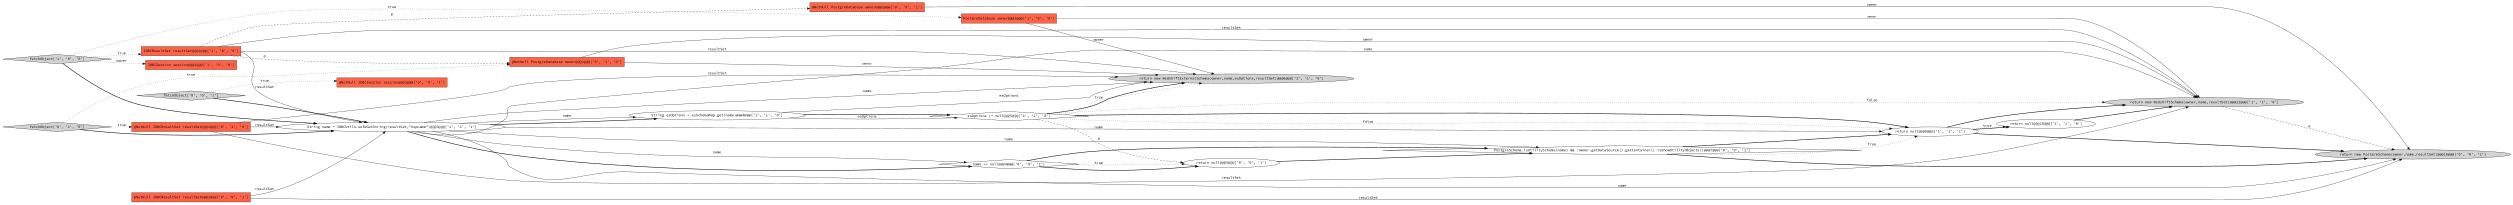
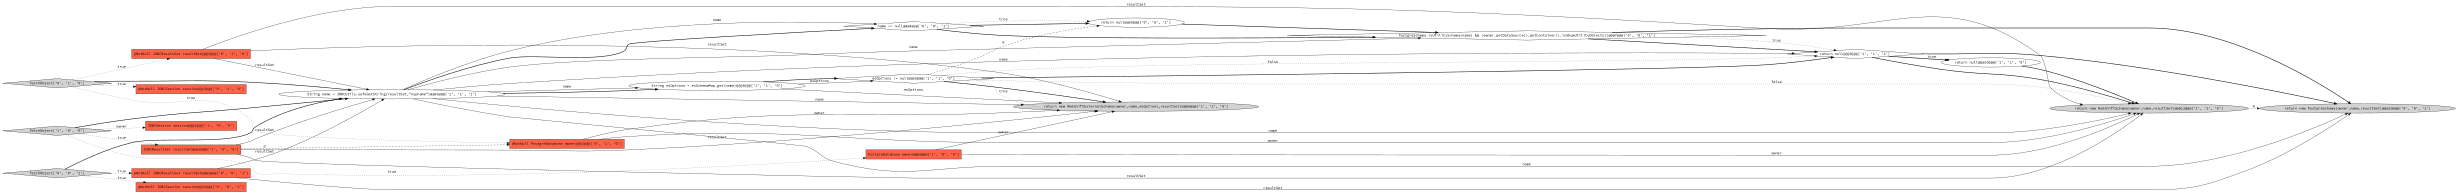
  digraph {
    fontname="Source Code Pro"
    rankdir=LR
    node [fillcolor=tomato fontname="Source Code Pro" shape=box style=filled]
    edge [fontname="Source Code Pro" style=solid]
    n1 [fillcolor=lightgray label="return new RedshiftSchema(owner,name,resultSet)@@@12@@@['1', '1', '0']" shape=ellipse]
    n2 [fillcolor=lightgray label="return new PostgreSchema(owner,name,resultSet)@@@10@@@['0', '0', '1']" shape=ellipse]
    n3 [fillcolor=white label="return null@@@10@@@['1', '1', '0']" shape=ellipse]
+   n4 [label="@NotNull JDBCSession session@@@2@@@['0', '1', '0']"]
    n5 [fillcolor=white label="PostgreSchema.isUtilitySchema(name) && !owner.getDataSource().getContainer().isShowUtilityObjects()@@@7@@@['0', '0', '1']" shape=diamond]
-   n6 [fillcolor=white label="return null@@@8@@@['1', '1', '1']" shape=ellipse]
+   n6 [fillcolor=white label="return null@@@8@@@['1', '1', '1']" shape=diamond]
    n7 [label="JDBCSession session@@@2@@@['1', '0', '0']"]
    n8 [label="@NotNull JDBCSession session@@@2@@@['0', '0', '1']"]
    n9 [label="@NotNull PostgreDatabase owner@@@2@@@['0', '1', '0']"]
    n10 [fillcolor=lightgray label="return new RedshiftExternalSchema(owner,name,esOptions,resultSet)@@@6@@@['1', '1', '0']" shape=ellipse]
    n11 [label="@NotNull JDBCResultSet resultSet@@@2@@@['0', '1', '0']"]
    n12 [fillcolor=white label="String name = JDBCUtils.safeGetString(resultSet,\"nspname\")@@@3@@@['1', '1', '1']" shape=ellipse]
    n13 [fillcolor=white label="name == null@@@4@@@['0', '0', '1']" shape=diamond]
    n14 [fillcolor=white label="String esOptions = esSchemaMap.get(name)@@@4@@@['1', '1', '0']" shape=ellipse]
    n15 [label="PostgreDatabase owner@@@2@@@['1', '0', '0']"]
    n16 [fillcolor=lightgray label="fetchObject['0', '1', '0']" shape=diamond]
    n17 [fillcolor=lightgray label="fetchObject['1', '0', '0']" shape=diamond]
    n18 [label="JDBCResultSet resultSet@@@2@@@['1', '0', '0']"]
-   n19 [label="@NotNull PostgreDatabase owner@@@2@@@['0', '0', '1']"]
    n20 [fillcolor=white label="return null@@@5@@@['0', '0', '1']" shape=ellipse]
    n21 [fillcolor=white label="esOptions != null@@@5@@@['1', '1', '0']" shape=diamond]
    n22 [fillcolor=lightgray label="fetchObject['0', '0', '1']" shape=diamond]
    n23 [label="@NotNull JDBCResultSet resultSet@@@2@@@['0', '0', '1']"]
    n1 -> n2 [label=0 style=dashed]
    n3 -> n1 [style=bold]
    n5 -> n2 [style=bold]
    n5 -> n6 [label=true style=dotted]
    n5 -> n6 [style=bold]
    n6 -> n1 [style=bold]
    n6 -> n2 [style=bold]
    n6 -> n3 [style=bold]
    n6 -> n3 [label=true style=dotted]
    n9 -> n1 [label=owner]
    n9 -> n10 [label=owner]
    n11 -> n1 [label=resultSet]
    n11 -> n10 [label=resultSet]
    n11 -> n12 [label=resultSet]
    n12 -> n1 [label=name]
    n12 -> n2 [label=name]
    n12 -> n5 [label=name]
    n12 -> n6 [label=name]
    n12 -> n10 [label=name]
    n12 -> n13 [label=name]
    n12 -> n13 [style=bold]
    n12 -> n14 [style=bold]
    n12 -> n14 [label=name]
    n13 -> n5 [style=bold]
    n13 -> n20 [style=bold]
    n13 -> n20 [label=true style=dotted]
    n14 -> n10 [label=esOptions]
    n14 -> n21 [label=esOptions]
    n14 -> n21 [style=bold]
    n15 -> n1 [label=owner]
    n15 -> n10 [label=owner]
+   n16 -> n4 [label=true style=dotted]
    n16 -> n9 [label=true style=dotted]
    n16 -> n11 [label=true style=dotted]
    n16 -> n12 [style=bold]
    n17 -> n7 [label=owner style=dotted]
    n17 -> n12 [style=bold]
    n17 -> n15 [label=true style=dotted]
    n17 -> n18 [label=true style=dotted]
    n18 -> n1 [label=resultSet]
    n18 -> n9 [label=0 style=dashed]
    n18 -> n10 [label=resultSet]
    n18 -> n12 [label=resultSet]
-   n18 -> n19 [label=0 style=dashed]
-   n19 -> n2 [label=owner]
    n20 -> n5 [style=bold]
    n21 -> n1 [label=false style=dotted]
    n21 -> n6 [label=false style=dotted]
    n21 -> n6 [style=bold]
    n21 -> n10 [style=bold]
    n21 -> n10 [label=true style=dotted]
    n21 -> n20 [label=0 style=dashed]
    n22 -> n8 [label=true style=dotted]
    n22 -> n12 [style=bold]
+   n22 -> n23 [label=true style=dotted]
    n23 -> n2 [label=resultSet]
    n23 -> n12 [label=resultSet]
  }
